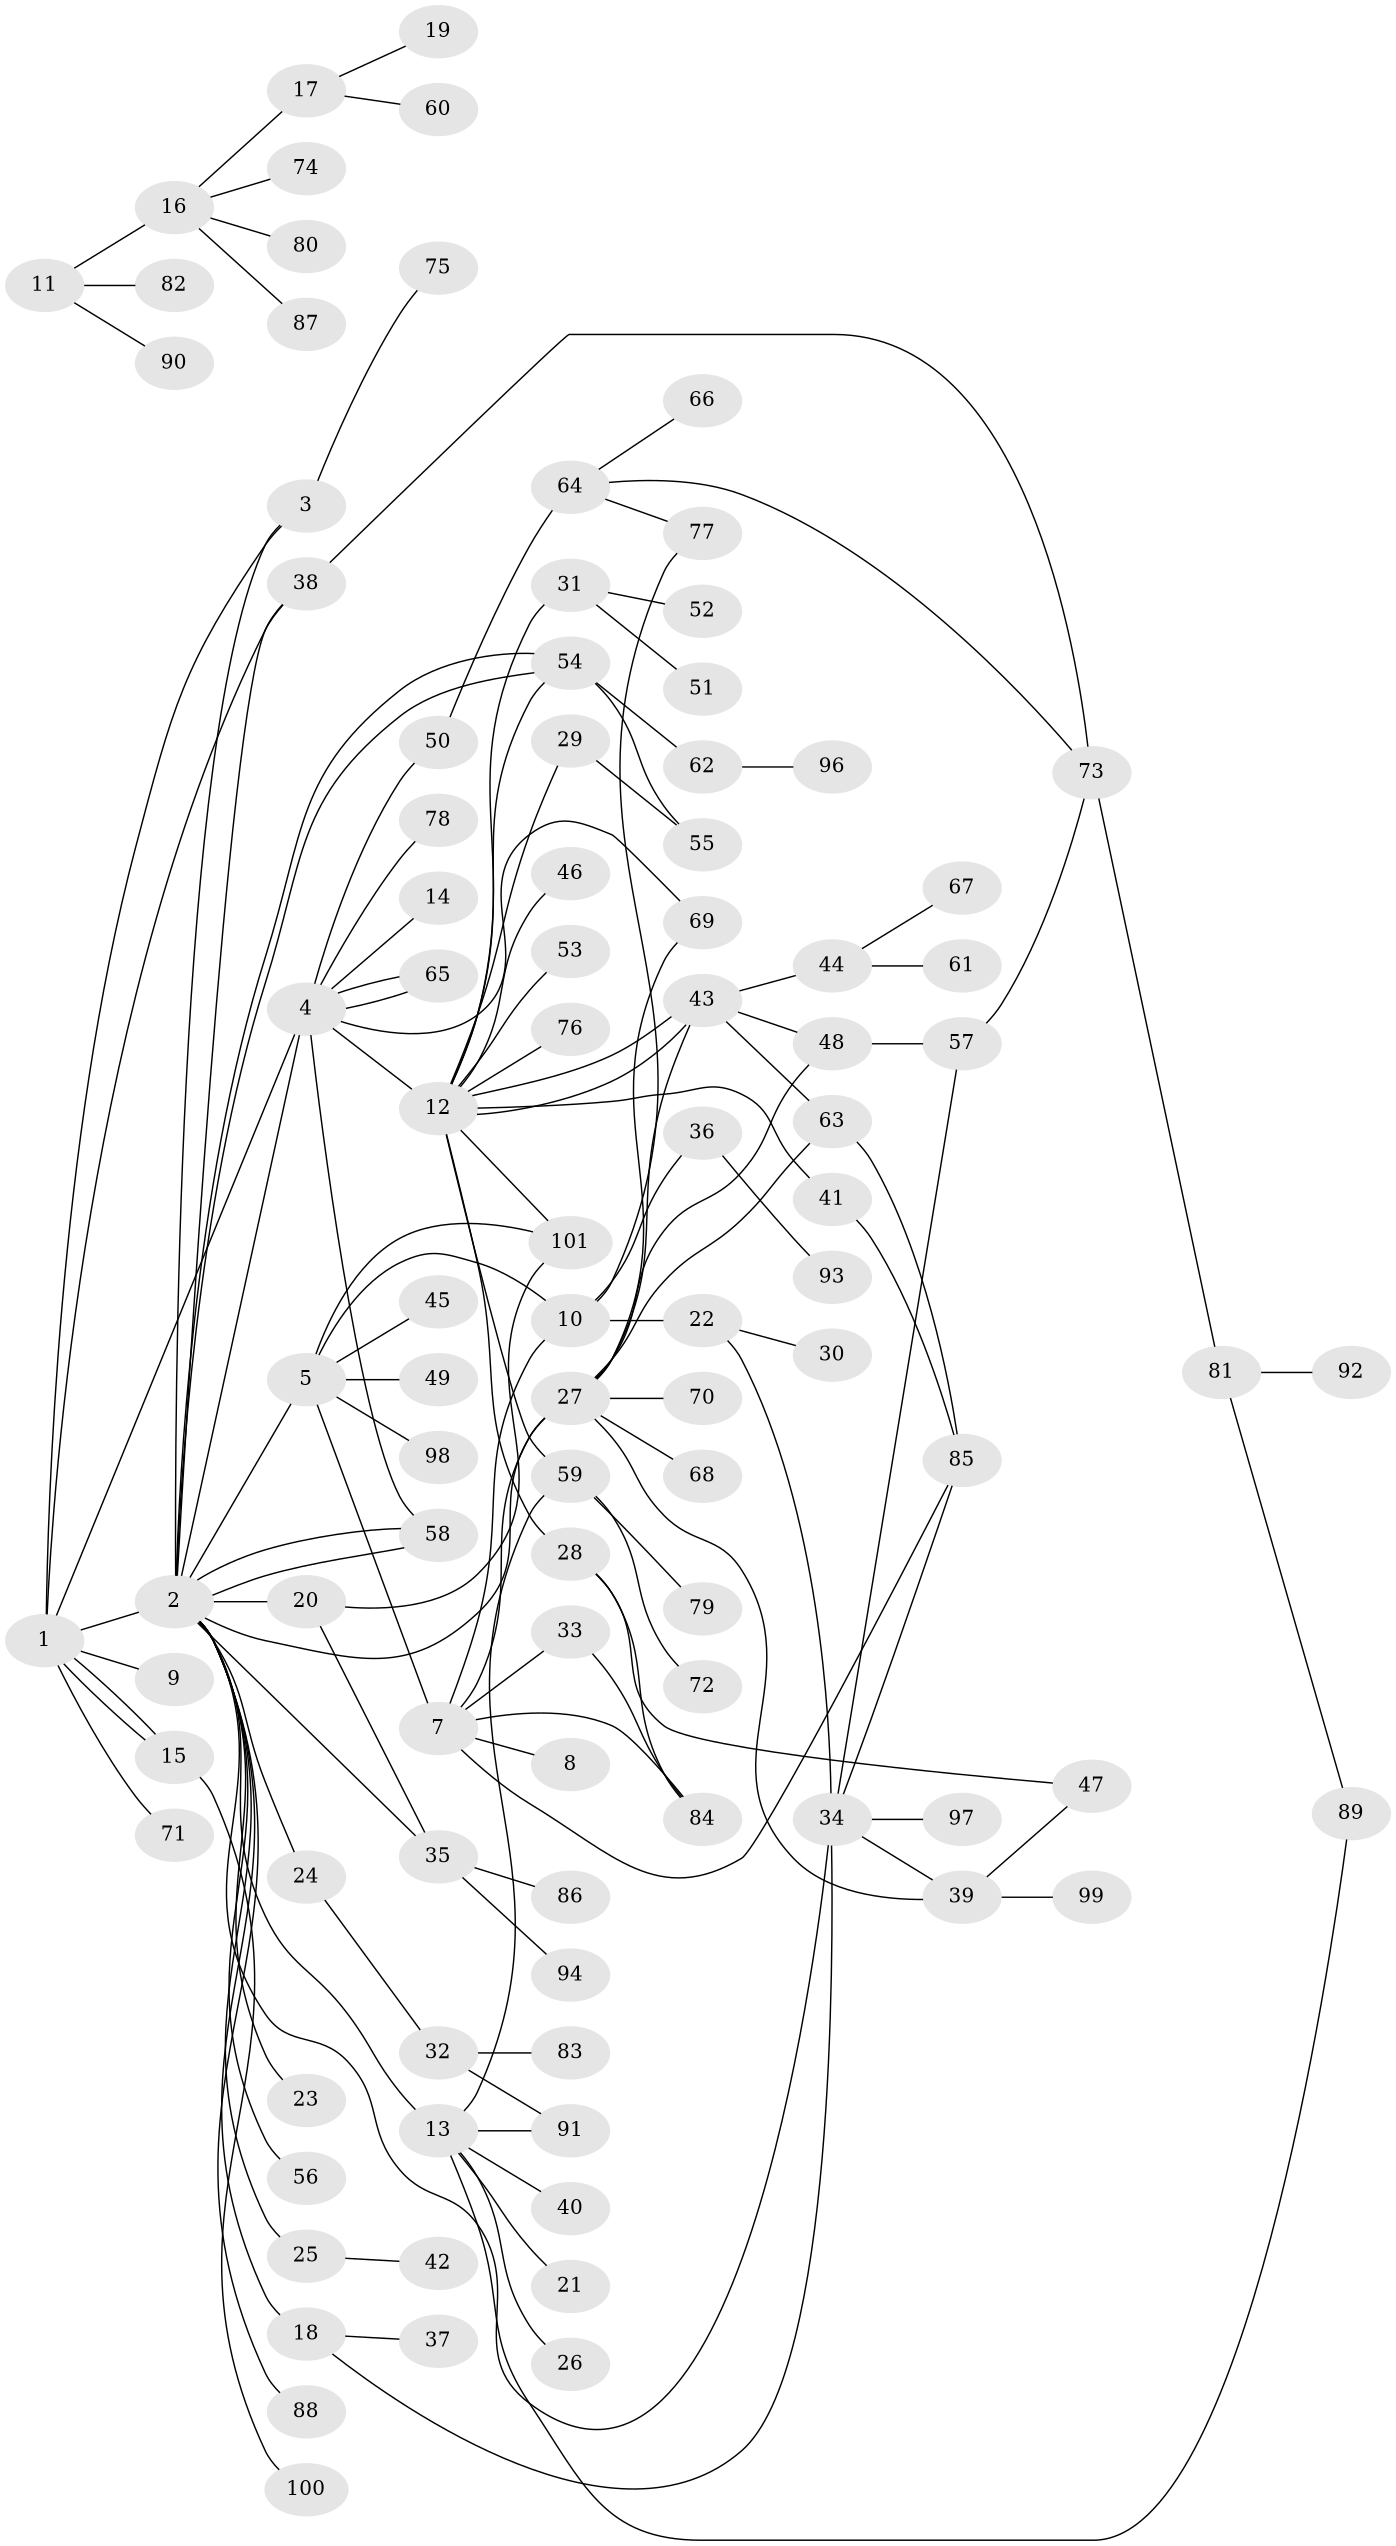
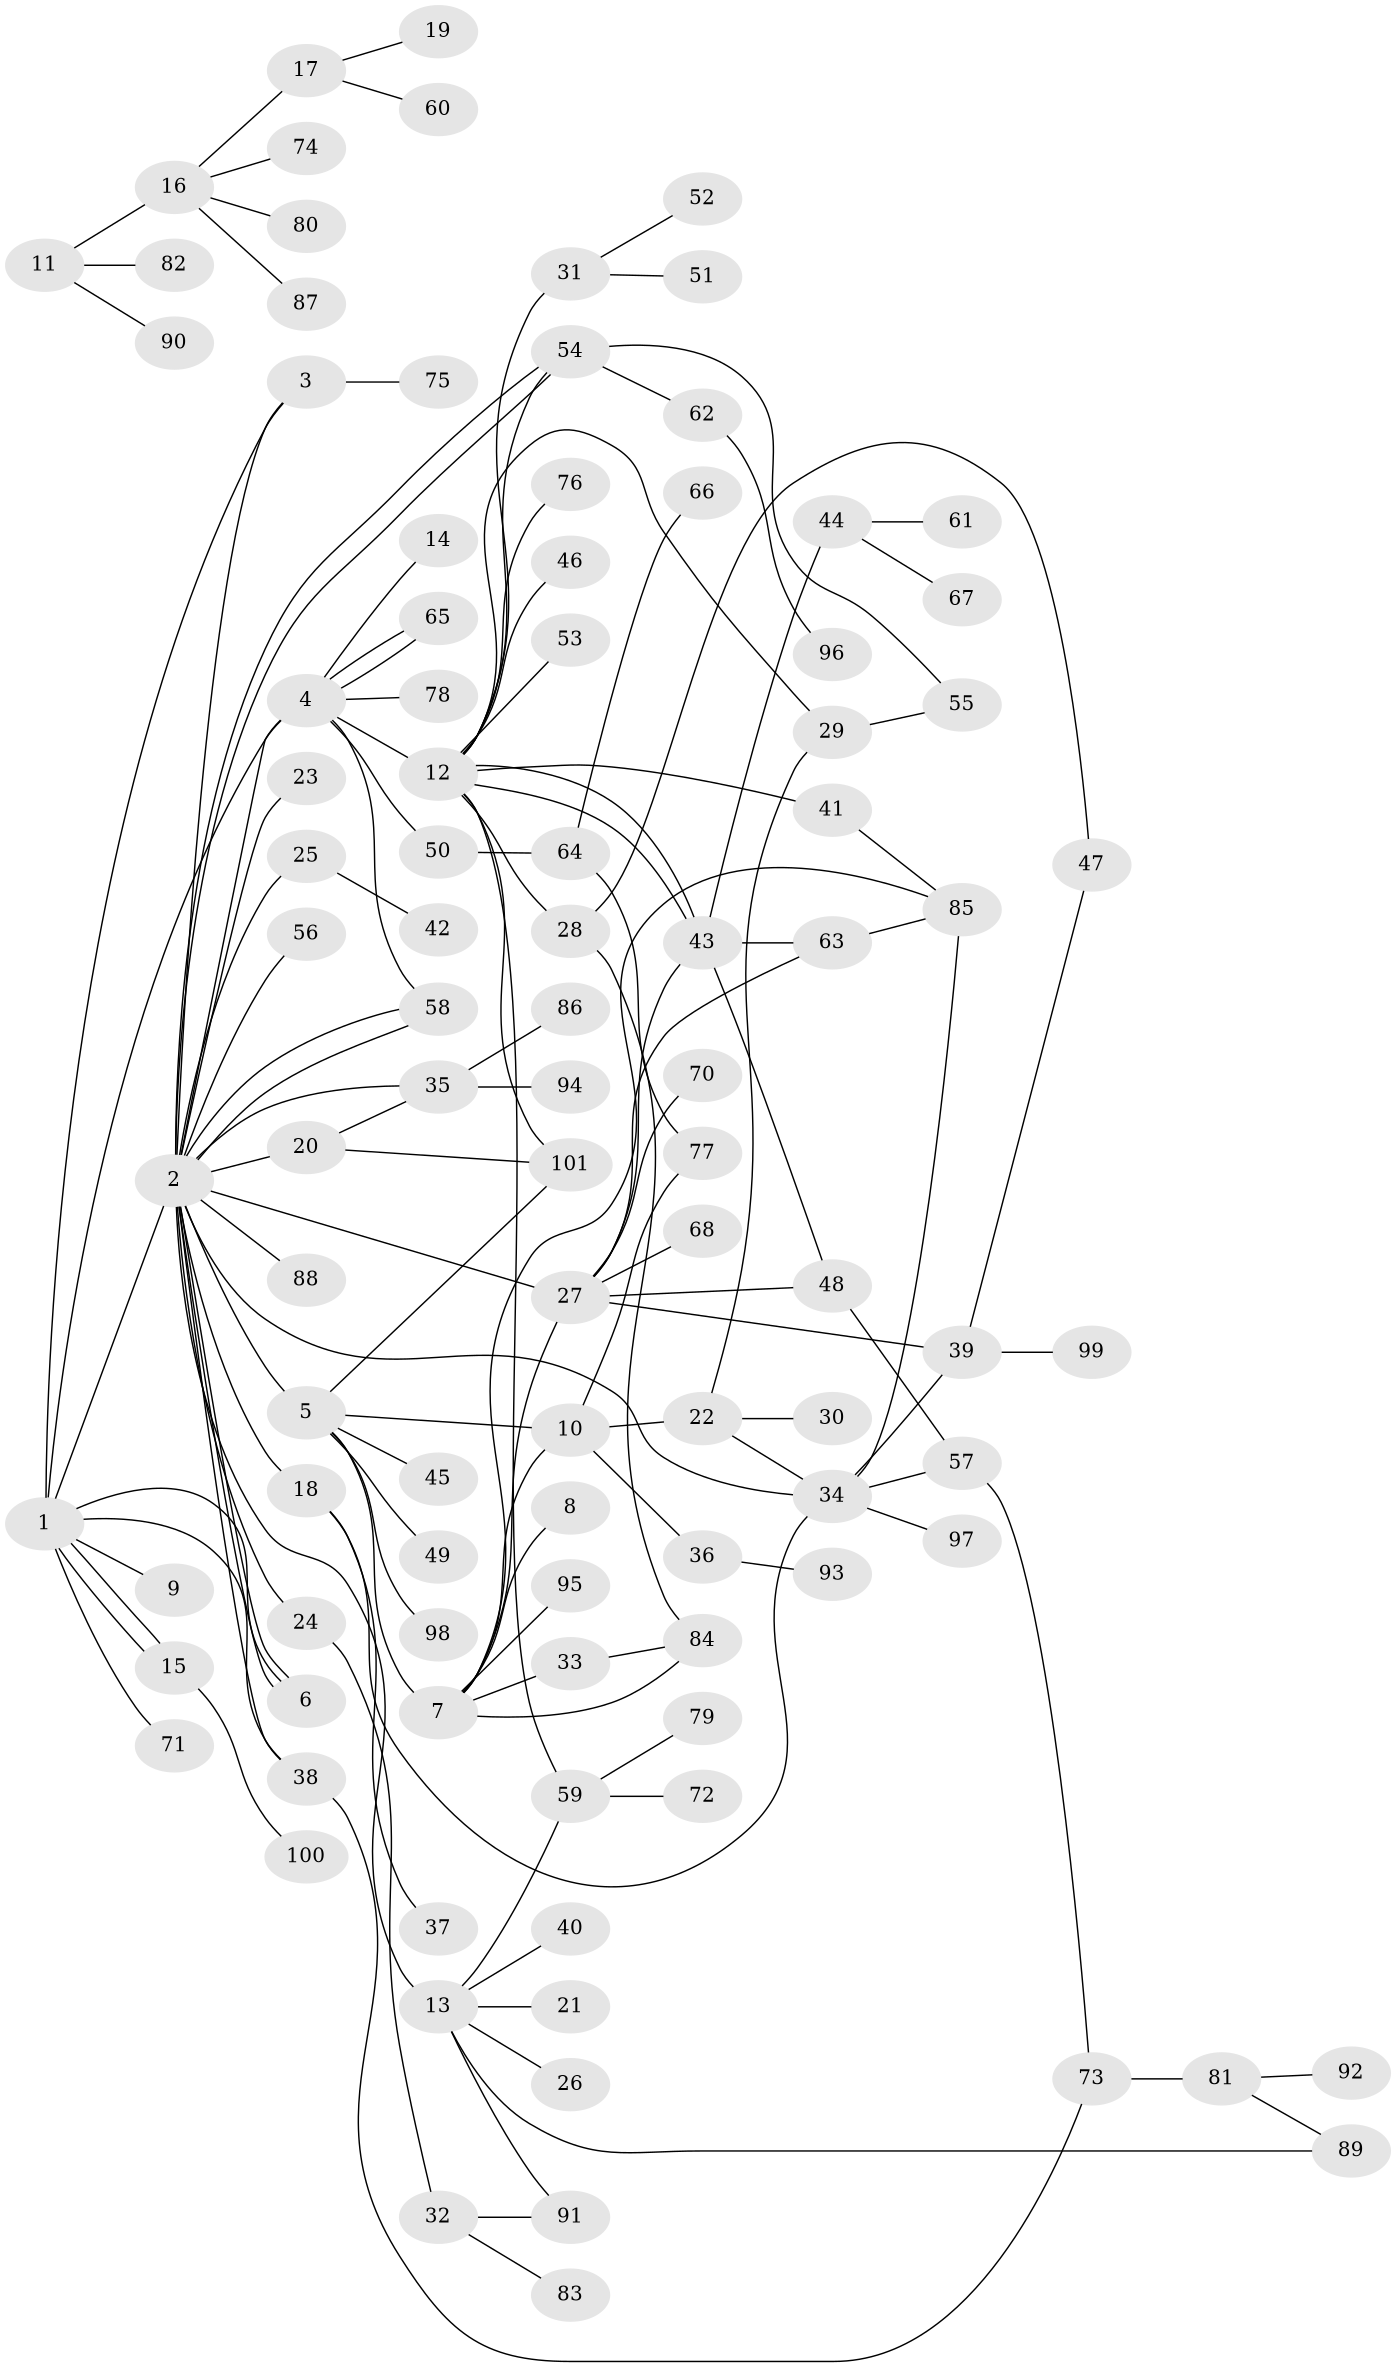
  graph {
    rankdir=LR
    node [color=gray90 style=filled]
    1
    2
    3
    4
+   6
    9
    15
    38
    71
    5
    13
    18
    20
    23
    24
    25
    27
    34
    35
    54
    56
    58
    88
    75
    12
    14
    50
    65
-   69
    78
    11
    16
    82
    90
    100
    73
    7
    10
    45
    49
    98
    101
    59
    21
    26
    40
    89
    91
    37
    32
    42
    43
    39
    48
    63
    68
    70
    85
    57
    97
    86
    94
    55
    62
    28
    29
    31
    41
    46
    53
    76
    64
    77
    66
    8
    33
    84
+   95
    22
    36
    30
    93
    17
    74
    80
    87
    47
    51
    52
    44
    72
    79
    19
    60
    83
    99
    81
    61
    67
    96
    92
    1 -- 2
    1 -- 3
    1 -- 4
+   1 -- 6
    1 -- 9
    1 -- 15
    1 -- 15
    1 -- 38
    1 -- 71
    2 -- 3
    2 -- 4
+   2 -- 6
+   2 -- 6
    2 -- 38
    2 -- 5
    2 -- 13
    2 -- 18
    2 -- 20
    2 -- 23
    2 -- 24
    2 -- 25
    2 -- 27
    2 -- 34
    2 -- 35
    2 -- 54
    2 -- 54
    2 -- 56
    2 -- 58
    2 -- 58
    2 -- 88
    3 -- 75
    4 -- 58
    4 -- 12
    4 -- 14
    4 -- 50
    4 -- 65
    4 -- 65
-   4 -- 69
    4 -- 78
    15 -- 100
    38 -- 73
    5 -- 7
    5 -- 10
    5 -- 45
    5 -- 49
    5 -- 98
    5 -- 101
    13 -- 59
    13 -- 21
    13 -- 26
    13 -- 40
    13 -- 89
    13 -- 91
    18 -- 34
    18 -- 37
    20 -- 35
    20 -- 101
    24 -- 32
    25 -- 42
-   27 -- 69
    27 -- 43
    27 -- 39
    27 -- 48
    27 -- 63
    27 -- 68
    27 -- 70
    34 -- 39
    34 -- 85
    34 -- 57
    34 -- 97
    35 -- 86
    35 -- 94
    54 -- 55
    54 -- 62
    12 -- 54
    12 -- 101
    12 -- 59
    12 -- 43
    12 -- 43
    12 -- 28
    12 -- 29
    12 -- 31
    12 -- 41
    12 -- 46
    12 -- 53
    12 -- 76
    50 -- 64
    11 -- 16
    11 -- 82
    11 -- 90
    16 -- 17
    16 -- 74
    16 -- 80
    16 -- 87
    73 -- 81
    7 -- 27
    7 -- 10
    7 -- 85
    7 -- 8
    7 -- 33
    7 -- 84
+   7 -- 95
    10 -- 77
    10 -- 22
    10 -- 36
    59 -- 72
    59 -- 79
    32 -- 91
    32 -- 83
    43 -- 48
    43 -- 63
    43 -- 44
    39 -- 47
    39 -- 99
    48 -- 57
    63 -- 85
    57 -- 73
    62 -- 96
    28 -- 84
    28 -- 47
    29 -- 55
    31 -- 51
    31 -- 52
    41 -- 85
-   64 -- 73
    64 -- 77
    64 -- 66
    33 -- 84
    22 -- 34
+   22 -- 29
    22 -- 30
    36 -- 93
    17 -- 19
    17 -- 60
    44 -- 61
    44 -- 67
    81 -- 89
    81 -- 92
  }
